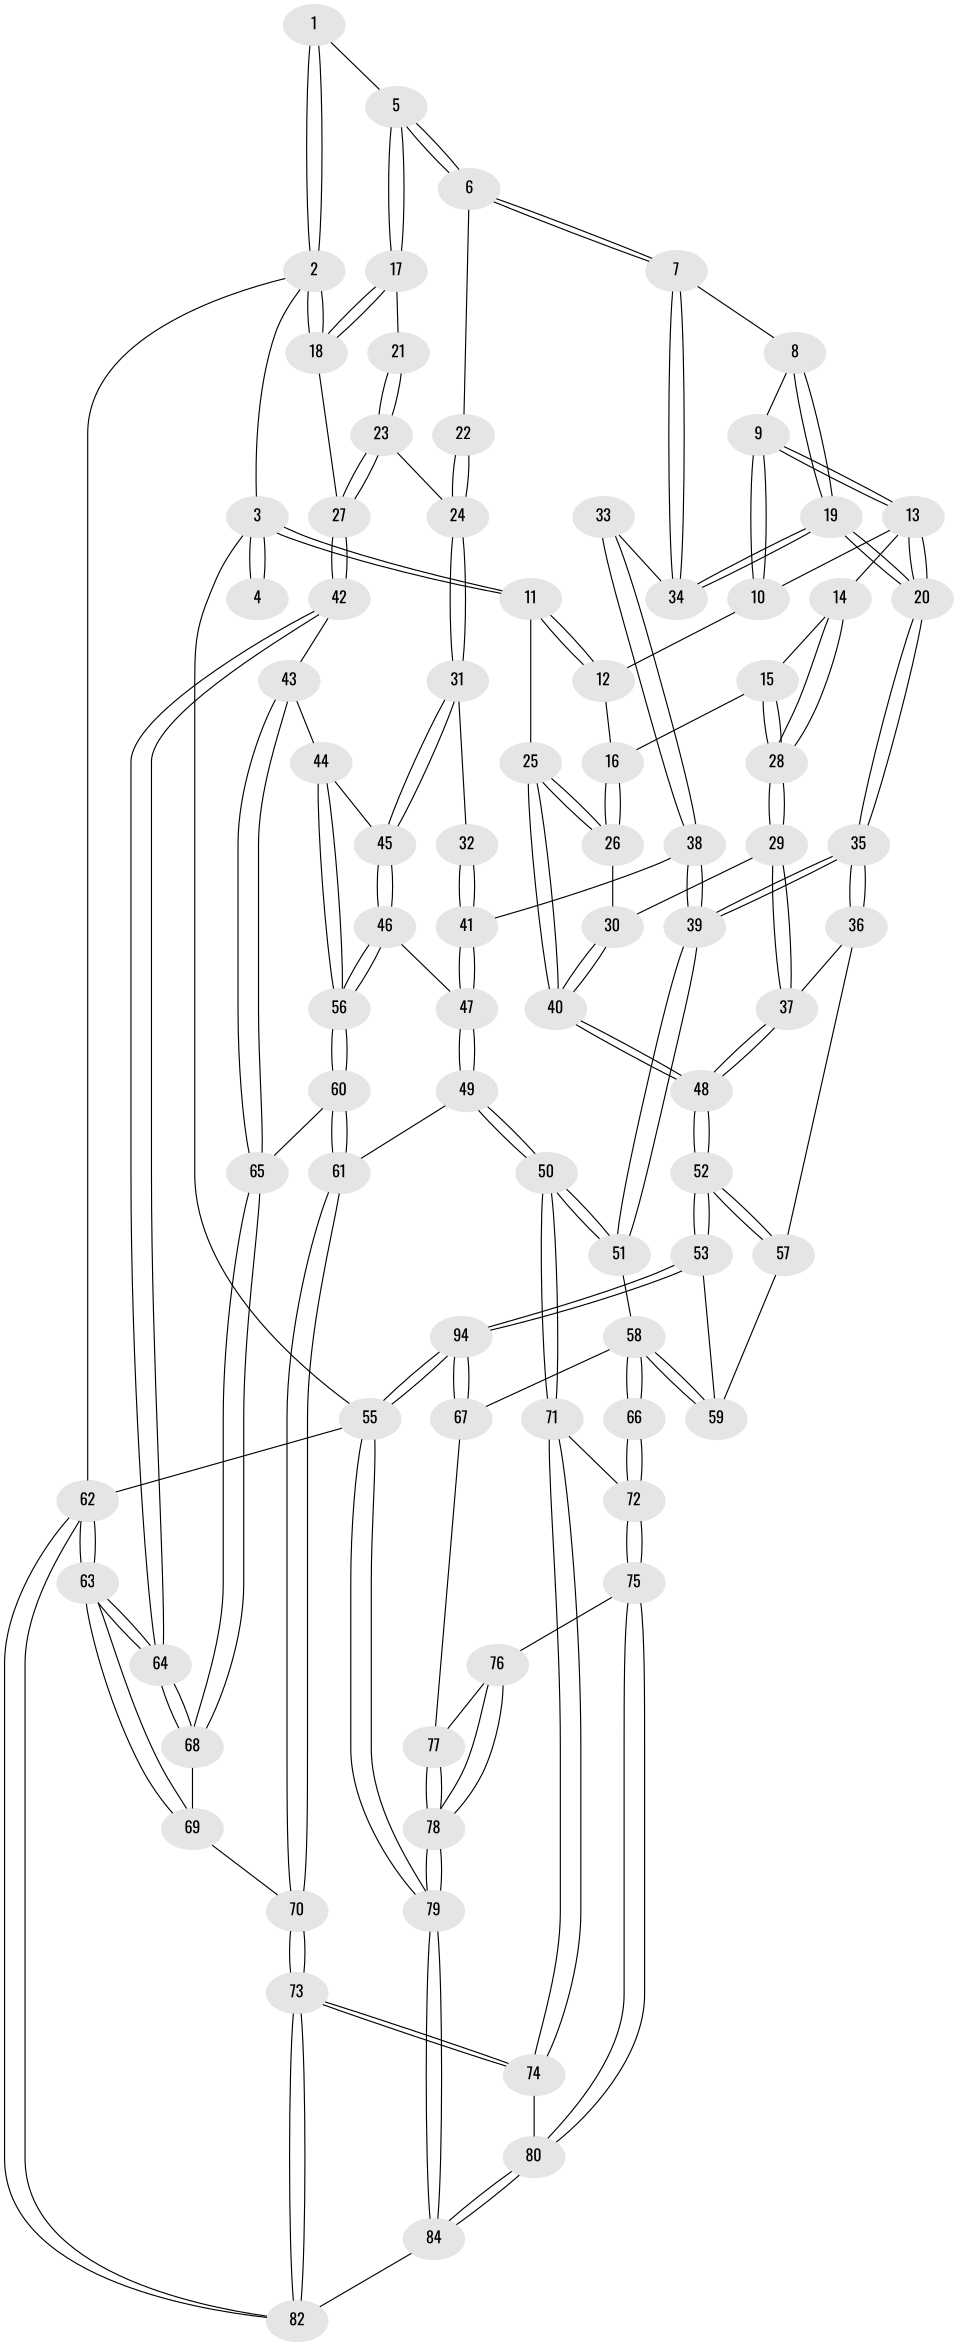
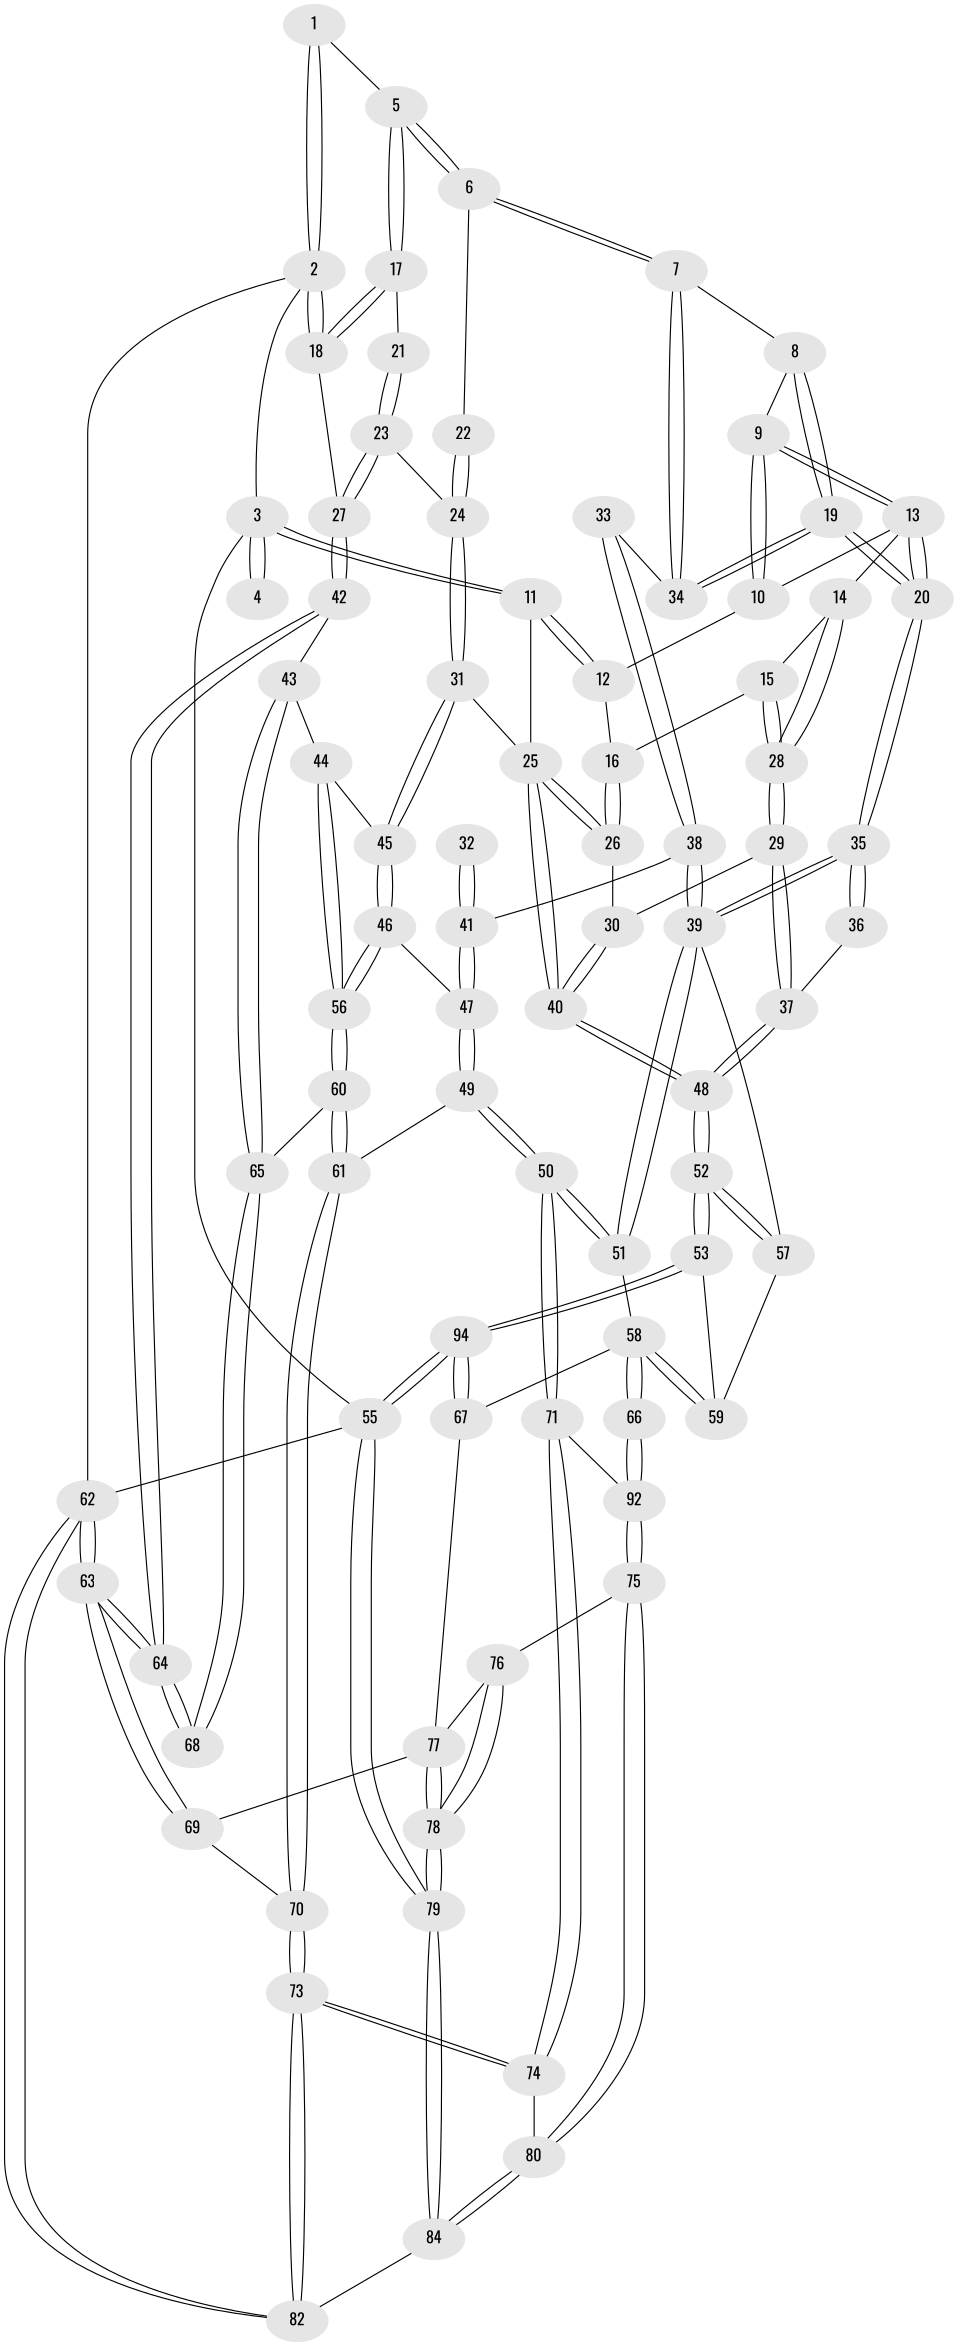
  graph {
    fontname=Oswald
    node [color=gray90 fontname=Oswald style=filled]
    edge [fontname=Oswald]
    1
    2
    5
    3
    18
    62
    6
    17
    4
    11
    55
    27
    63
    82
    12
    25
    79
    10
    7
    22
    21
    8
    34
    24
    9
    19
    13
    20
    14
    16
    26
    40
    15
    28
    35
    29
    30
    23
    42
    36
    39
    31
    32
    45
    48
    43
    64
    37
    41
    46
    33
    38
    47
    57
    51
    59
    52
    58
    49
    44
    65
    68
    56
    60
    50
    61
    53
    71
    70
-   72
+   72 [label=92]
    74
    67
    66
    n74 [label=94]
    77
    n76 [label=84]
    73
    69
    75
    78
    80
    76
    1 -- 2
    1 -- 2
    1 -- 5
    2 -- 3
    2 -- 18
    2 -- 18
    2 -- 62
    5 -- 6
    5 -- 6
    5 -- 17
    5 -- 17
    3 -- 4
    3 -- 4
    3 -- 11
    3 -- 11
    3 -- 55
    18 -- 27
    62 -- 63
    62 -- 63
    62 -- 82
    62 -- 82
    6 -- 7
    6 -- 7
    6 -- 22
    17 -- 18
    17 -- 18
    17 -- 21
    11 -- 12
    11 -- 12
    11 -- 25
    55 -- 62
    55 -- 79
    55 -- 79
    27 -- 42
    27 -- 42
    63 -- 64
    63 -- 64
    63 -- 69
    63 -- 69
    12 -- 16
    25 -- 26
    25 -- 26
    25 -- 40
    25 -- 40
    79 -- n76
    79 -- n76
    10 -- 12
    7 -- 8
    7 -- 34
    7 -- 34
    22 -- 24
    22 -- 24
    21 -- 23
    21 -- 23
    8 -- 9
    8 -- 19
    8 -- 19
    24 -- 31
    24 -- 31
    9 -- 10
    9 -- 10
    9 -- 13
    9 -- 13
    19 -- 34
    19 -- 34
    19 -- 20
    19 -- 20
    13 -- 10
    13 -- 20
    13 -- 20
    13 -- 14
    20 -- 35
    20 -- 35
    14 -- 15
    14 -- 28
    14 -- 28
    16 -- 26
    16 -- 26
    26 -- 30
    40 -- 48
    40 -- 48
    15 -- 16
    15 -- 28
    15 -- 28
    28 -- 29
    28 -- 29
    35 -- 36
    35 -- 36
    35 -- 39
    35 -- 39
    29 -- 30
    29 -- 37
    29 -- 37
    30 -- 40
    30 -- 40
    23 -- 27
    23 -- 27
    23 -- 24
    42 -- 43
    42 -- 64
    42 -- 64
    36 -- 37
-   36 -- 57
+   39 -- 57
    39 -- 51
    39 -- 51
-   31 -- 32
+   31 -- 25
    31 -- 45
    31 -- 45
    32 -- 41
    32 -- 41
    45 -- 46
    45 -- 46
    48 -- 52
    48 -- 52
    43 -- 44
    43 -- 65
    43 -- 65
    64 -- 68
    64 -- 68
    37 -- 48
    37 -- 48
    41 -- 47
    41 -- 47
    46 -- 47
    46 -- 56
    46 -- 56
    33 -- 34
    33 -- 38
    33 -- 38
    38 -- 39
    38 -- 39
    38 -- 41
    47 -- 49
    47 -- 49
    57 -- 59
    51 -- 58
    52 -- 57
    52 -- 57
    52 -- 53
    52 -- 53
    58 -- 59
    58 -- 59
    58 -- 67
    58 -- 66
    58 -- 66
    49 -- 50
    49 -- 50
    49 -- 61
    44 -- 45
    44 -- 56
    44 -- 56
    65 -- 68
    65 -- 68
-   68 -- 69
+   77 -- 69
    56 -- 60
    56 -- 60
    60 -- 65
    60 -- 61
    60 -- 61
    50 -- 51
    50 -- 51
    50 -- 71
    50 -- 71
    61 -- 70
    61 -- 70
    53 -- 59
    53 -- n74
    53 -- n74
    71 -- 72
    71 -- 74
    71 -- 74
    70 -- 73
    70 -- 73
    72 -- 75
    72 -- 75
    74 -- 80
    67 -- 77
    66 -- 72
    66 -- 72
    n74 -- 55
    n74 -- 55
    n74 -- 67
    n74 -- 67
    77 -- 78
    77 -- 78
    n76 -- 82
    73 -- 82
    73 -- 82
    73 -- 74
    73 -- 74
    69 -- 70
    75 -- 80
    75 -- 80
    75 -- 76
    78 -- 79
    78 -- 79
    80 -- n76
    80 -- n76
    76 -- 77
    76 -- 78
    76 -- 78
  }
